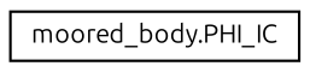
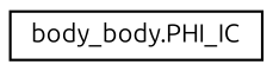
  digraph {
    rankdir=LR
    fontname=Ubuntu
-   n1 [color=black fillcolor=white fontname=Ubuntu fontsize=10 height=0.2 label="moored_body.PHI_IC" shape=record style=filled width=0.4]
+   n1 [color=black fillcolor=white fontname=Ubuntu fontsize=10 height=0.2 label="body_body.PHI_IC" shape=record style=filled width=0.4]
  }
